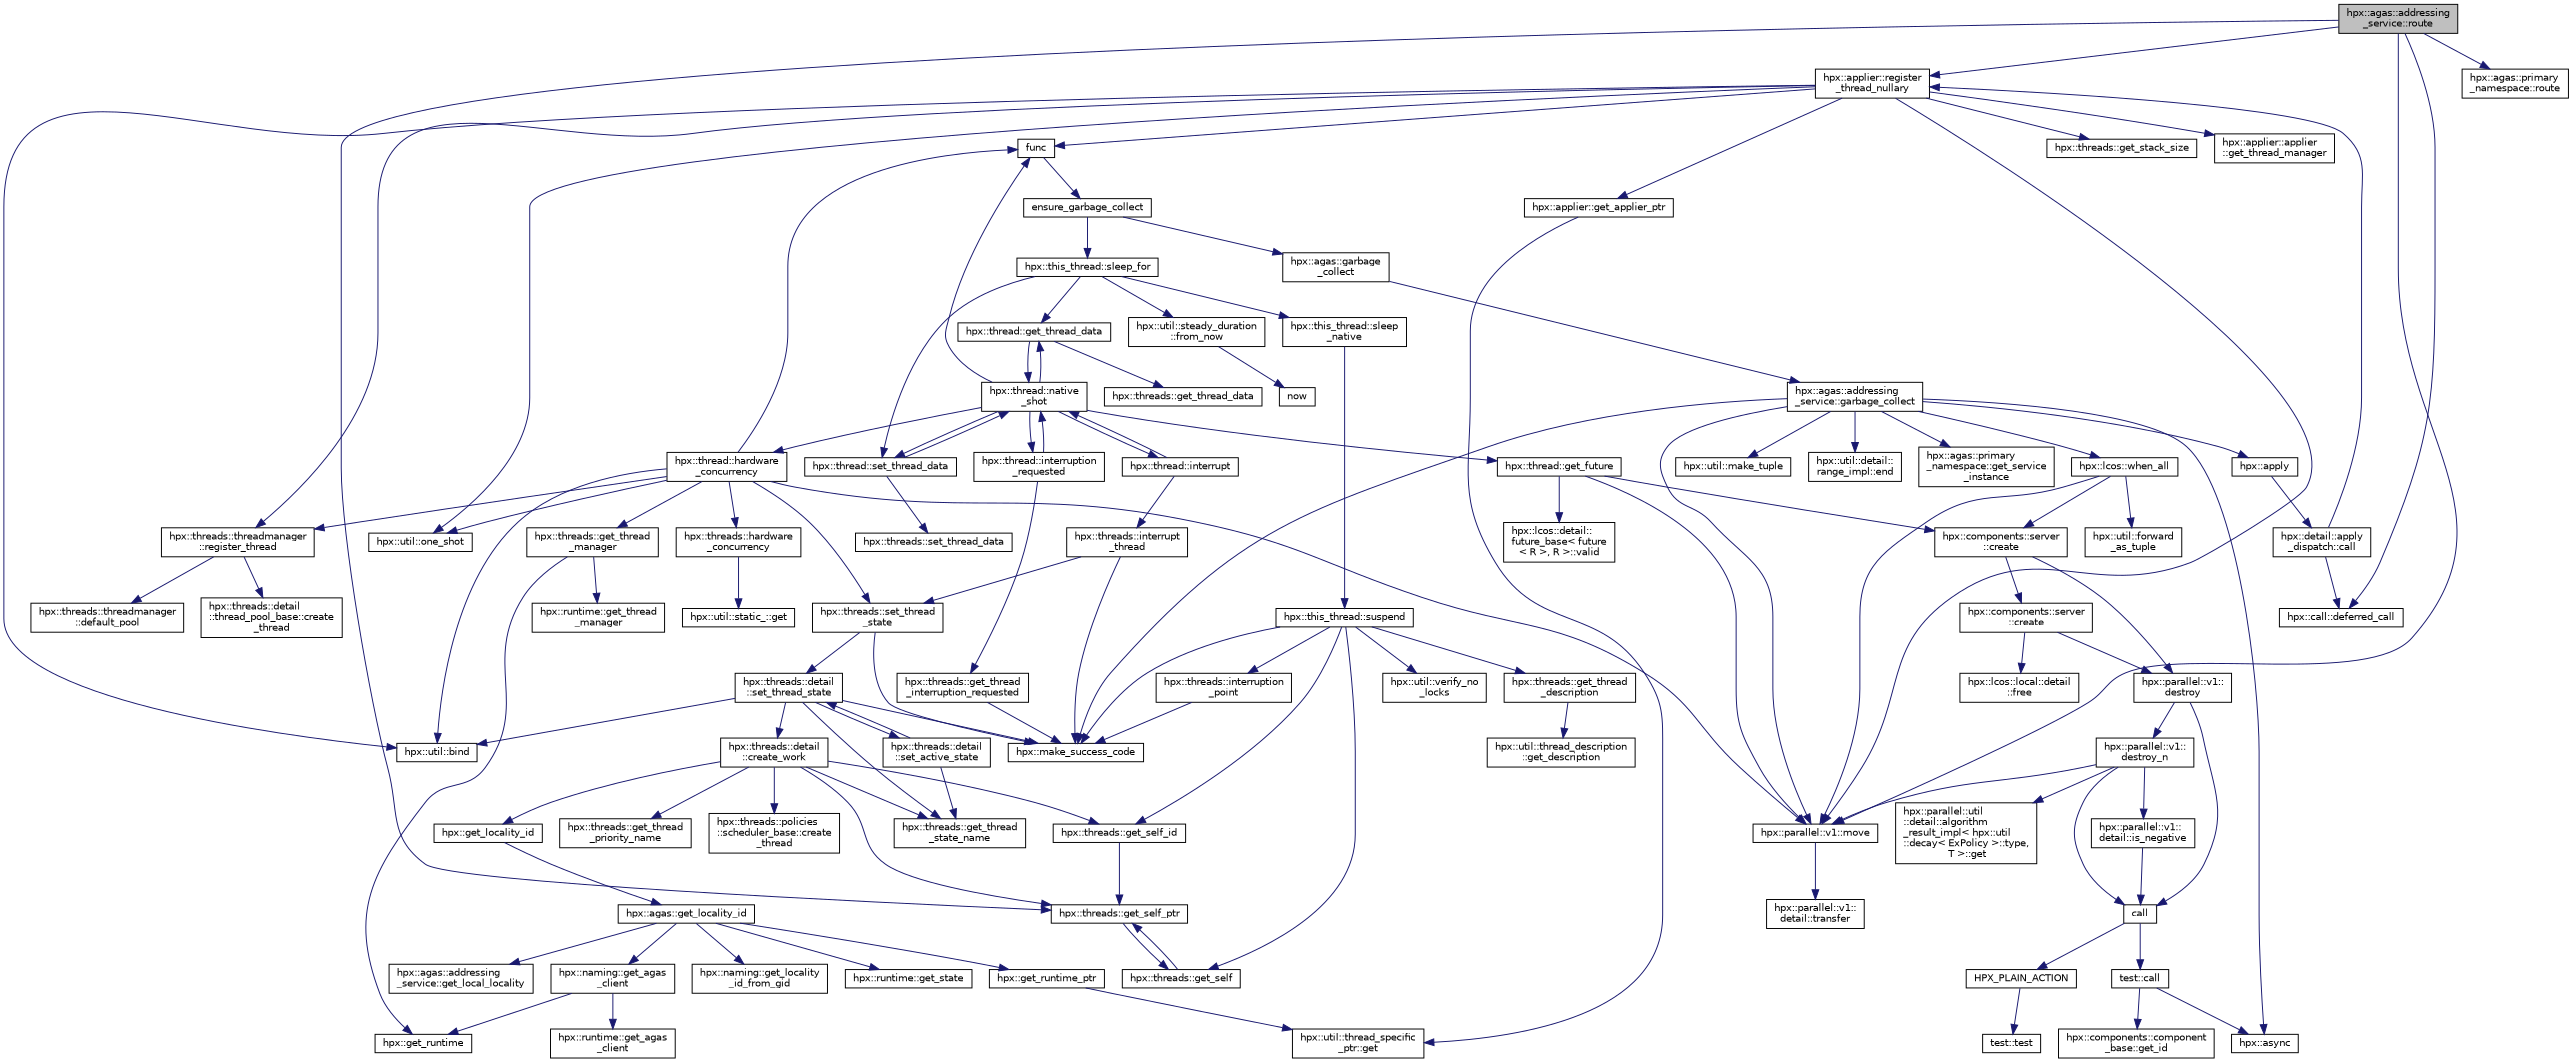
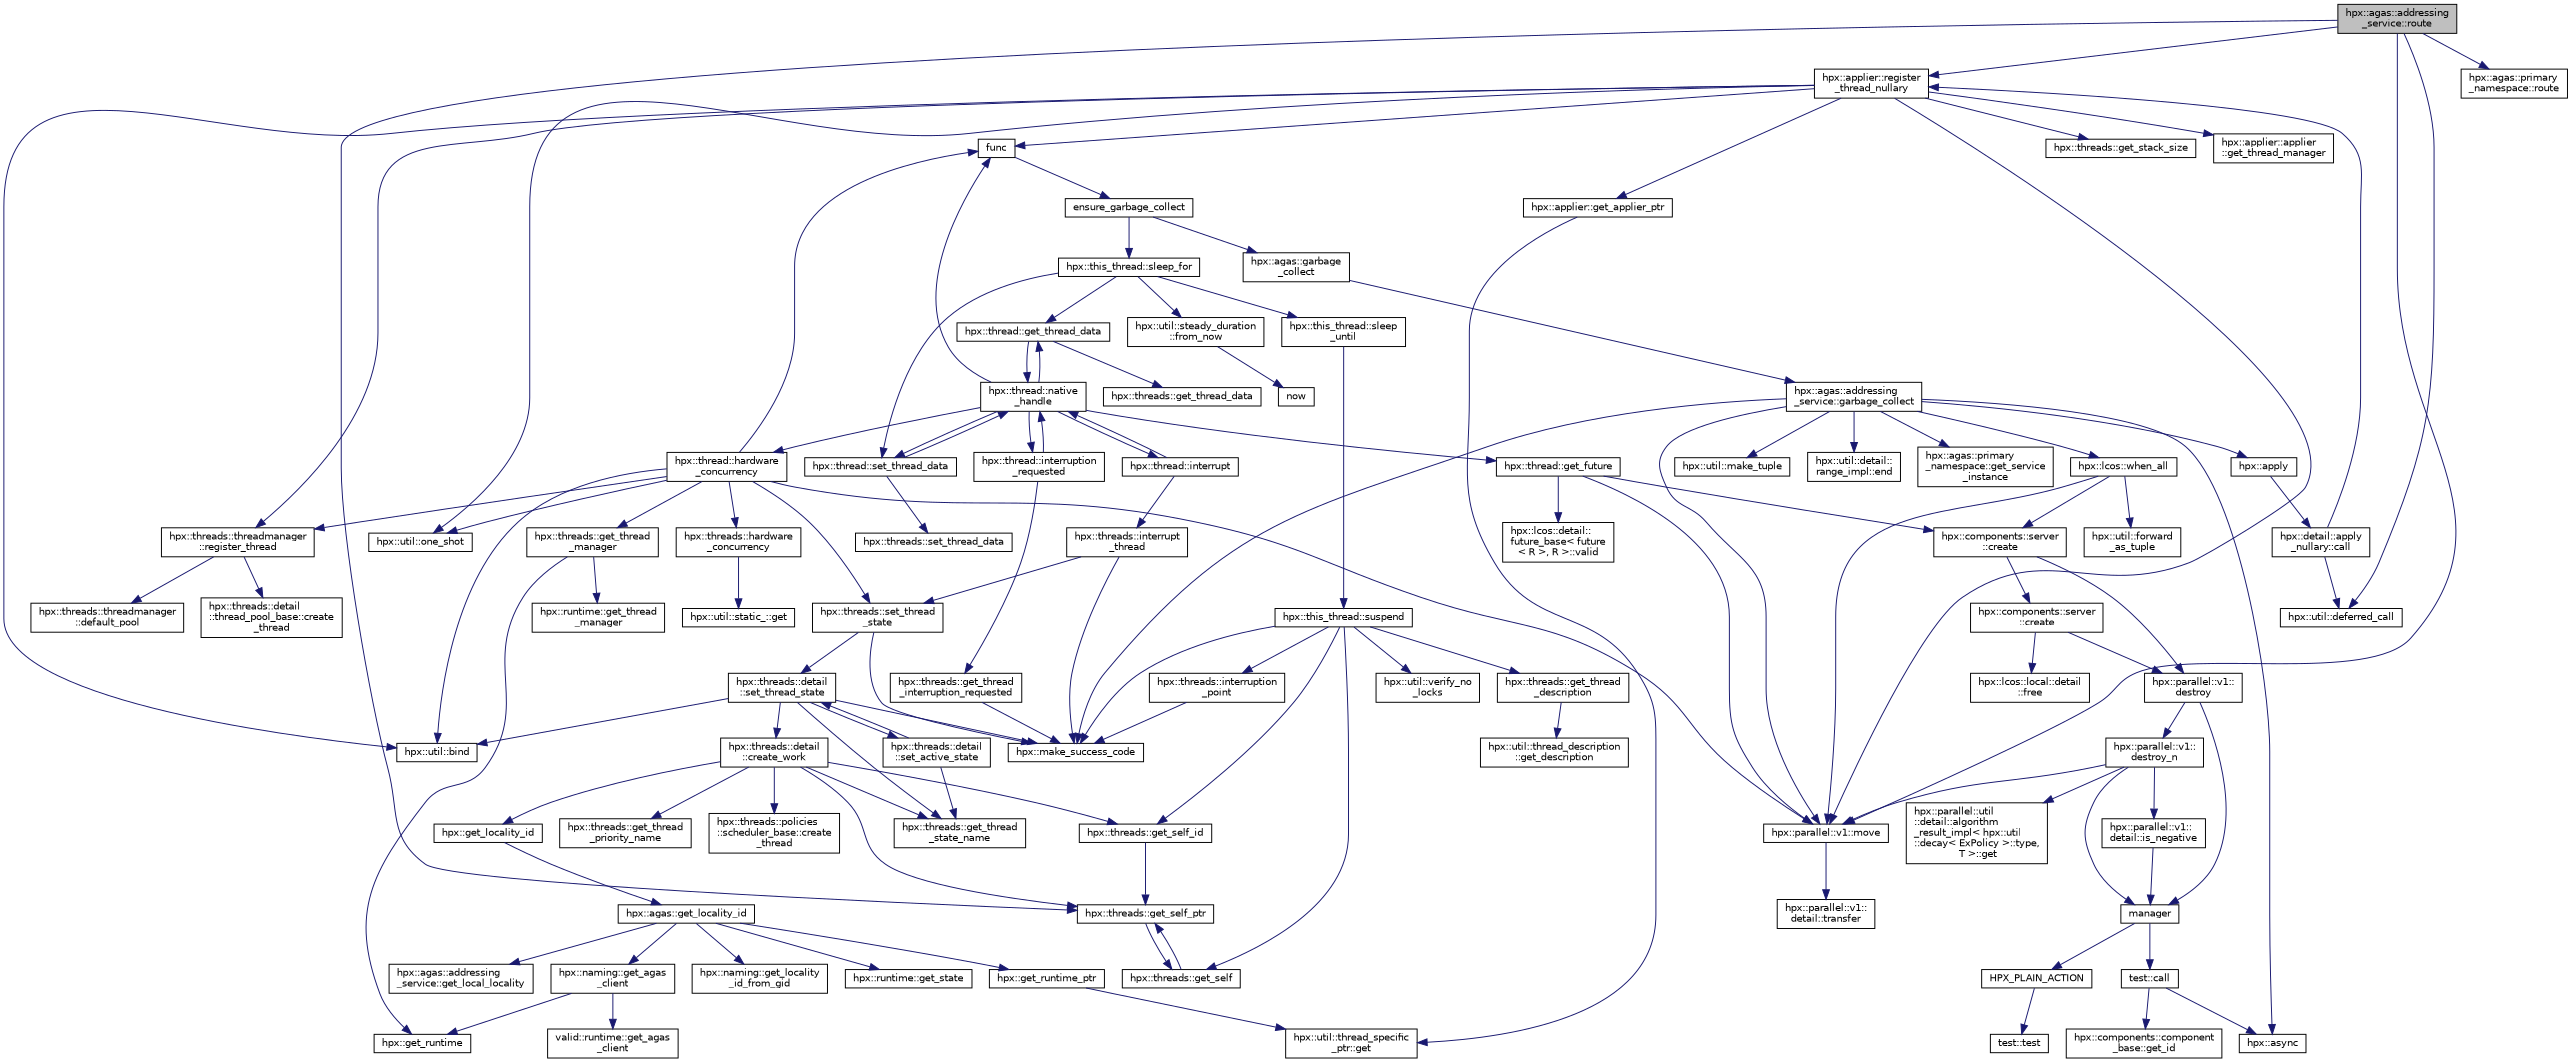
  digraph {
    rankdir=TB
    node [color=black fillcolor=white fontname=Helvetica fontsize=10 shape=record style=filled]
    edge [color=midnightblue fontname=Helvetica fontsize=10 labelfontname=Helvetica labelfontsize=10 style=solid]
    n1 [fillcolor=grey75 fontcolor=black height=0.2 label="hpx::agas::addressing\l_service::route" width=0.4]
    n2 [height=0.2 label="hpx::threads::get_self_ptr" width=0.4]
    n3 [height=0.2 label="hpx::applier::register\l_thread_nullary" width=0.4]
    n4 [height=0.2 label="hpx::parallel::v1::move" width=0.4]
-   n5 [height=0.2 label="hpx::call::deferred_call" width=0.4]
+   n5 [height=0.2 label="hpx::util::deferred_call" width=0.4]
    n6 [height=0.2 label="hpx::agas::primary\l_namespace::route" width=0.4]
    n7 [height=0.2 label="hpx::threads::get_self" width=0.4]
    n8 [height=0.2 label="hpx::applier::get_applier_ptr" width=0.4]
    n9 [height=0.2 label=func width=0.4]
    n10 [height=0.2 label="hpx::util::bind" width=0.4]
    n11 [height=0.2 label="hpx::util::one_shot" width=0.4]
    n12 [height=0.2 label="hpx::threads::threadmanager\l::register_thread" width=0.4]
    n13 [height=0.2 label="hpx::threads::get_stack_size" width=0.4]
    n14 [height=0.2 label="hpx::applier::applier\l::get_thread_manager" width=0.4]
    n15 [height=0.2 label="hpx::parallel::v1::\ldetail::transfer" width=0.4]
    n16 [height=0.2 label="hpx::util::thread_specific\l_ptr::get" width=0.4]
    n17 [height=0.2 label=ensure_garbage_collect width=0.4]
    n18 [height=0.2 label="hpx::threads::threadmanager\l::default_pool" width=0.4]
    n19 [height=0.2 label="hpx::threads::detail\l::thread_pool_base::create\l_thread" width=0.4]
    n20 [height=0.2 label="hpx::this_thread::sleep_for" width=0.4]
    n21 [height=0.2 label="hpx::agas::garbage\l_collect" width=0.4]
-   n22 [height=0.2 label="hpx::this_thread::sleep\l_native" width=0.4]
+   n22 [height=0.2 label="hpx::this_thread::sleep\l_until" width=0.4]
    n23 [height=0.2 label="hpx::util::steady_duration\l::from_now" width=0.4]
    n24 [height=0.2 label="hpx::thread::get_thread_data" width=0.4]
    n25 [height=0.2 label="hpx::thread::set_thread_data" width=0.4]
    n26 [height=0.2 label="hpx::agas::addressing\l_service::garbage_collect" width=0.4]
    n27 [height=0.2 label="hpx::this_thread::suspend" width=0.4]
    n28 [height=0.2 label=now width=0.4]
    n29 [height=0.2 label="hpx::threads::get_thread_data" width=0.4]
-   n30 [height=0.2 label="hpx::thread::native\l_shot" width=0.4]
+   n30 [height=0.2 label="hpx::thread::native\l_handle" width=0.4]
    n31 [height=0.2 label="hpx::threads::set_thread_data" width=0.4]
    n32 [height=0.2 label="hpx::threads::get_self_id" width=0.4]
    n33 [height=0.2 label="hpx::threads::interruption\l_point" width=0.4]
    n34 [height=0.2 label="hpx::make_success_code" width=0.4]
    n35 [height=0.2 label="hpx::util::verify_no\l_locks" width=0.4]
    n36 [height=0.2 label="hpx::threads::get_thread\l_description" width=0.4]
    n37 [height=0.2 label="hpx::util::thread_description\l::get_description" width=0.4]
    n38 [height=0.2 label="hpx::thread::hardware\l_concurrency" width=0.4]
    n39 [height=0.2 label="hpx::thread::interrupt" width=0.4]
    n40 [height=0.2 label="hpx::thread::interruption\l_requested" width=0.4]
    n41 [height=0.2 label="hpx::thread::get_future" width=0.4]
    n42 [height=0.2 label="hpx::threads::hardware\l_concurrency" width=0.4]
    n43 [height=0.2 label="hpx::threads::get_thread\l_manager" width=0.4]
    n44 [height=0.2 label="hpx::threads::set_thread\l_state" width=0.4]
    n45 [height=0.2 label="hpx::threads::interrupt\l_thread" width=0.4]
    n46 [height=0.2 label="hpx::threads::get_thread\l_interruption_requested" width=0.4]
    n47 [height=0.2 label="hpx::lcos::detail::\lfuture_base\< future\l\< R \>, R \>::valid" width=0.4]
    n48 [height=0.2 label="hpx::components::server\l::create" width=0.4]
    n49 [height=0.2 label="hpx::util::static_::get" width=0.4]
    n50 [height=0.2 label="hpx::get_runtime" width=0.4]
    n51 [height=0.2 label="hpx::runtime::get_thread\l_manager" width=0.4]
    n52 [height=0.2 label="hpx::threads::detail\l::set_thread_state" width=0.4]
    n53 [height=0.2 label="hpx::threads::get_thread\l_state_name" width=0.4]
    n54 [height=0.2 label="hpx::threads::detail\l::set_active_state" width=0.4]
    n55 [height=0.2 label="hpx::threads::detail\l::create_work" width=0.4]
    n56 [height=0.2 label="hpx::threads::get_thread\l_priority_name" width=0.4]
    n57 [height=0.2 label="hpx::get_locality_id" width=0.4]
    n58 [height=0.2 label="hpx::threads::policies\l::scheduler_base::create\l_thread" width=0.4]
    n59 [height=0.2 label="hpx::agas::get_locality_id" width=0.4]
    n60 [height=0.2 label="hpx::get_runtime_ptr" width=0.4]
    n61 [height=0.2 label="hpx::runtime::get_state" width=0.4]
    n62 [height=0.2 label="hpx::naming::get_agas\l_client" width=0.4]
    n63 [height=0.2 label="hpx::agas::addressing\l_service::get_local_locality" width=0.4]
    n64 [height=0.2 label="hpx::naming::get_locality\l_id_from_gid" width=0.4]
-   n65 [height=0.2 label="hpx::runtime::get_agas\l_client" width=0.4]
+   n65 [height=0.2 label="valid::runtime::get_agas\l_client" width=0.4]
    n66 [height=0.2 label="hpx::components::server\l::create" width=0.4]
    n67 [height=0.2 label="hpx::parallel::v1::\ldestroy" width=0.4]
    n68 [height=0.2 label="hpx::lcos::local::detail\l::free" width=0.4]
-   n69 [height=0.2 label=call width=0.4]
+   n69 [height=0.2 label=manager width=0.4]
    n70 [height=0.2 label="hpx::parallel::v1::\ldestroy_n" width=0.4]
    n71 [height=0.2 label=HPX_PLAIN_ACTION width=0.4]
    n72 [height=0.2 label="test::call" width=0.4]
    n73 [height=0.2 label="hpx::parallel::v1::\ldetail::is_negative" width=0.4]
    n74 [height=0.2 label="hpx::parallel::util\l::detail::algorithm\l_result_impl\< hpx::util\l::decay\< ExPolicy \>::type,\l T \>::get" width=0.4]
    n75 [height=0.2 label="test::test" width=0.4]
    n76 [height=0.2 label="hpx::async" width=0.4]
    n77 [height=0.2 label="hpx::components::component\l_base::get_id" width=0.4]
    n78 [height=0.2 label="hpx::agas::primary\l_namespace::get_service\l_instance" width=0.4]
    n79 [height=0.2 label="hpx::util::make_tuple" width=0.4]
    n80 [height=0.2 label="hpx::util::detail::\lrange_impl::end" width=0.4]
    n81 [height=0.2 label="hpx::apply" width=0.4]
    n82 [height=0.2 label="hpx::lcos::when_all" width=0.4]
-   n83 [height=0.2 label="hpx::detail::apply\l_dispatch::call" width=0.4]
+   n83 [height=0.2 label="hpx::detail::apply\l_nullary::call" width=0.4]
    n84 [height=0.2 label="hpx::util::forward\l_as_tuple" width=0.4]
    n1 -> n2
    n1 -> n3
    n1 -> n4
    n1 -> n5
    n1 -> n6
    n2 -> n7
    n3 -> n4
    n3 -> n8
    n3 -> n9
    n3 -> n10
    n3 -> n11
    n3 -> n12
    n3 -> n13
    n3 -> n14
    n4 -> n15
    n7 -> n2
    n8 -> n16
    n9 -> n17
    n12 -> n18
    n12 -> n19
    n17 -> n20
    n17 -> n21
    n20 -> n22
    n20 -> n23
    n20 -> n24
    n20 -> n25
    n21 -> n26
    n22 -> n27
    n23 -> n28
    n24 -> n29
    n24 -> n30
    n25 -> n30
    n25 -> n31
    n26 -> n4
    n26 -> n34
    n26 -> n76
    n26 -> n78
    n26 -> n79
    n26 -> n80
    n26 -> n81
    n26 -> n82
    n27 -> n7
    n27 -> n32
    n27 -> n33
    n27 -> n34
    n27 -> n35
    n27 -> n36
    n30 -> n9
    n30 -> n24
    n30 -> n25
    n30 -> n38
    n30 -> n39
    n30 -> n40
    n30 -> n41
    n32 -> n2
    n33 -> n34
    n36 -> n37
    n38 -> n4
    n38 -> n9
    n38 -> n10
    n38 -> n11
    n38 -> n12
    n38 -> n42
    n38 -> n43
    n38 -> n44
    n39 -> n30
    n39 -> n45
    n40 -> n30
    n40 -> n46
    n41 -> n4
    n41 -> n47
    n41 -> n48
    n42 -> n49
    n43 -> n50
    n43 -> n51
    n44 -> n34
    n44 -> n52
    n45 -> n34
    n45 -> n44
    n46 -> n34
    n48 -> n66
    n48 -> n67
    n52 -> n10
    n52 -> n34
    n52 -> n53
    n52 -> n54
    n52 -> n55
    n54 -> n52
    n54 -> n53
    n55 -> n2
    n55 -> n32
    n55 -> n53
    n55 -> n56
    n55 -> n57
    n55 -> n58
    n57 -> n59
    n59 -> n60
    n59 -> n61
    n59 -> n62
    n59 -> n63
    n59 -> n64
    n60 -> n16
    n62 -> n50
    n62 -> n65
    n66 -> n67
    n66 -> n68
    n67 -> n69
    n67 -> n70
    n69 -> n71
    n69 -> n72
    n70 -> n4
    n70 -> n69
    n70 -> n73
    n70 -> n74
    n71 -> n75
    n72 -> n76
    n72 -> n77
    n73 -> n69
    n81 -> n83
    n82 -> n4
    n82 -> n48
    n82 -> n84
    n83 -> n3
    n83 -> n5
  }
